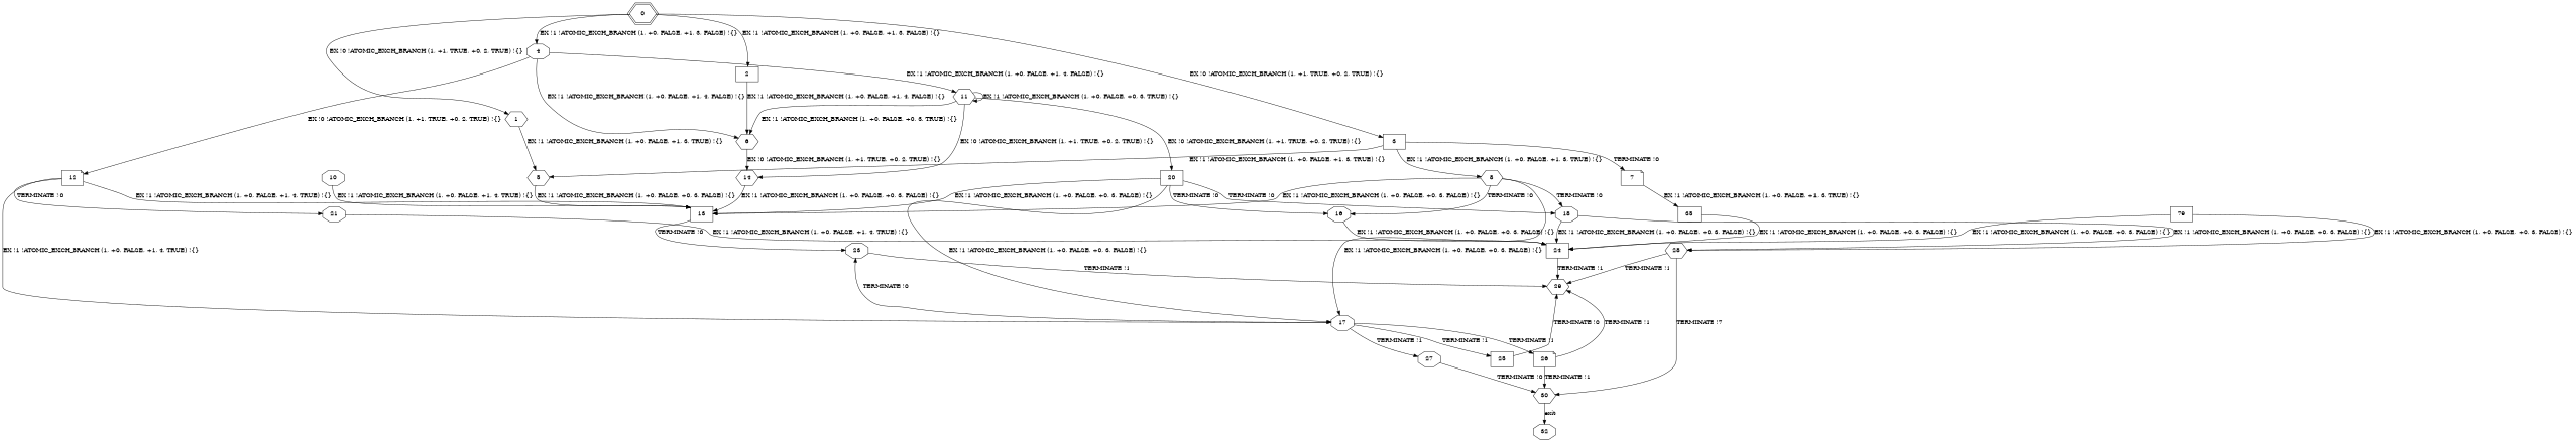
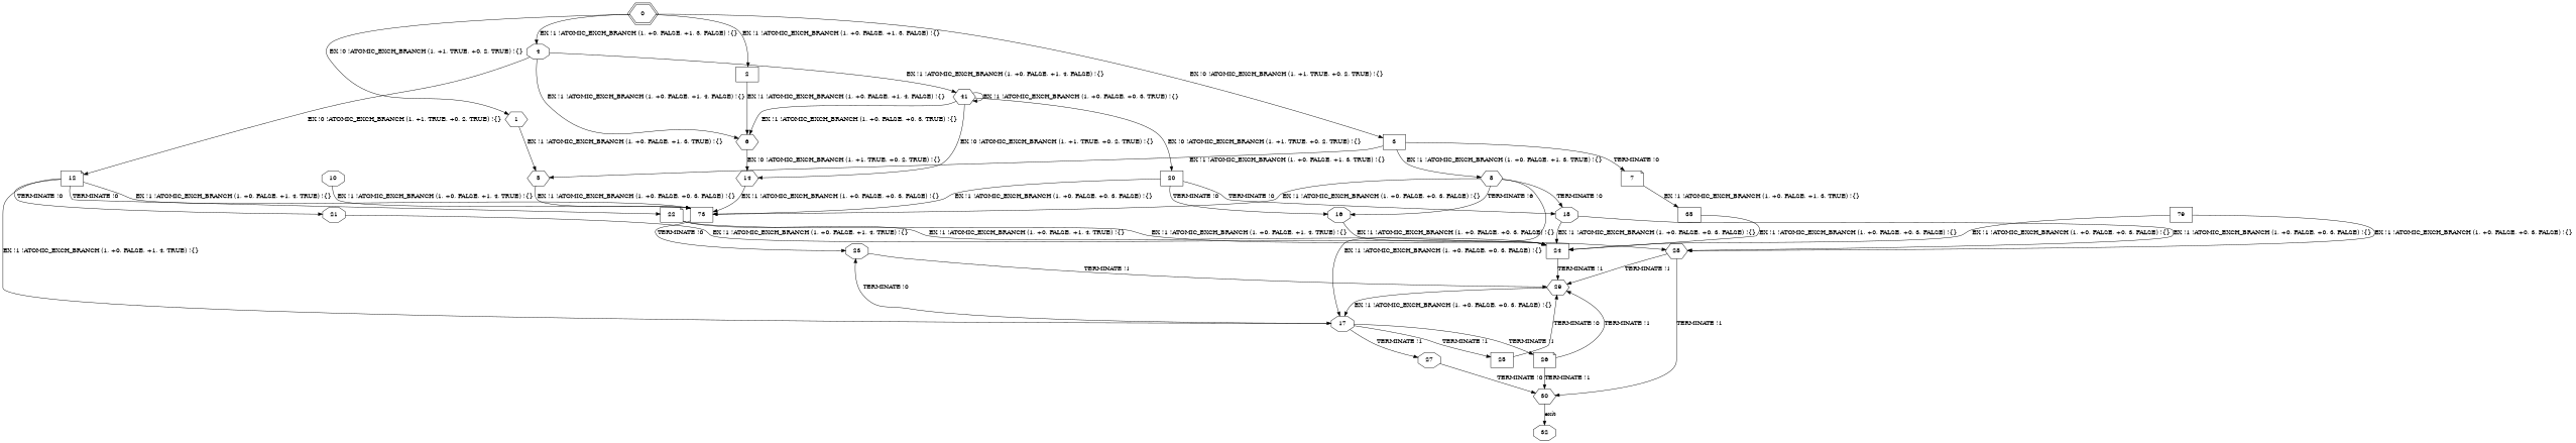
  digraph {
    node [shape=hexagon]
    0 [peripheries=2]
    1
    2 [shape=box]
    3 [shape=box]
    4 [shape=octagon]
    5
    6
    7 [shape=note]
    8
-   11
+   11 [label=41]
    12 [shape=note]
-   13 [shape=box]
+   13 [shape=box label=73]
    14
    n14 [label=35 shape=box]
    16 [shape=octagon]
    17 [shape=octagon]
    18 [shape=octagon]
    10 [shape=octagon]
    20 [shape=box]
    21 [shape=octagon]
+   22 [shape=note]
    23 [shape=octagon]
    24 [shape=box]
    25 [shape=box]
    26 [shape=note]
    27 [shape=octagon]
    28
    n28 [label=79 shape=box]
    29
    30
    32 [shape=octagon]
    0 -> 1 [label="EX !0 !ATOMIC_EXCH_BRANCH (1, +1, TRUE, +0, 2, TRUE) !{}"]
    0 -> 2 [label="EX !1 !ATOMIC_EXCH_BRANCH (1, +0, FALSE, +1, 3, FALSE) !{}"]
    0 -> 3 [label="EX !0 !ATOMIC_EXCH_BRANCH (1, +1, TRUE, +0, 2, TRUE) !{}"]
    0 -> 4 [label="EX !1 !ATOMIC_EXCH_BRANCH (1, +0, FALSE, +1, 3, FALSE) !{}"]
    1 -> 5 [label="EX !1 !ATOMIC_EXCH_BRANCH (1, +0, FALSE, +1, 3, TRUE) !{}"]
    2 -> 6 [label="EX !1 !ATOMIC_EXCH_BRANCH (1, +0, FALSE, +1, 4, FALSE) !{}"]
    3 -> 5 [label="EX !1 !ATOMIC_EXCH_BRANCH (1, +0, FALSE, +1, 3, TRUE) !{}"]
    3 -> 7 [label="TERMINATE !0"]
    3 -> 8 [label="EX !1 !ATOMIC_EXCH_BRANCH (1, +0, FALSE, +1, 3, TRUE) !{}"]
    4 -> 6 [label="EX !1 !ATOMIC_EXCH_BRANCH (1, +0, FALSE, +1, 4, FALSE) !{}"]
    4 -> 11 [label="EX !1 !ATOMIC_EXCH_BRANCH (1, +0, FALSE, +1, 4, FALSE) !{}"]
    4 -> 12 [label="EX !0 !ATOMIC_EXCH_BRANCH (1, +1, TRUE, +0, 2, TRUE) !{}"]
    5 -> 13 [label="EX !1 !ATOMIC_EXCH_BRANCH (1, +0, FALSE, +0, 3, FALSE) !{}"]
    6 -> 14 [label="EX !0 !ATOMIC_EXCH_BRANCH (1, +1, TRUE, +0, 2, TRUE) !{}"]
    7 -> n14 [label="EX !1 !ATOMIC_EXCH_BRANCH (1, +0, FALSE, +1, 3, TRUE) !{}"]
    8 -> 13 [label="EX !1 !ATOMIC_EXCH_BRANCH (1, +0, FALSE, +0, 3, FALSE) !{}"]
-   8 -> 16 [label="TERMINATE !0"]
+   8 -> 16 [label="TERMINATE !6"]
    8 -> 17 [label="EX !1 !ATOMIC_EXCH_BRANCH (1, +0, FALSE, +0, 3, FALSE) !{}"]
    8 -> 18 [label="TERMINATE !0"]
    11 -> 6 [label="EX !1 !ATOMIC_EXCH_BRANCH (1, +0, FALSE, +0, 3, TRUE) !{}"]
    11 -> 11 [label="EX !1 !ATOMIC_EXCH_BRANCH (1, +0, FALSE, +0, 3, TRUE) !{}"]
    11 -> 14 [label="EX !0 !ATOMIC_EXCH_BRANCH (1, +1, TRUE, +0, 2, TRUE) !{}"]
    11 -> 20 [label="EX !0 !ATOMIC_EXCH_BRANCH (1, +1, TRUE, +0, 2, TRUE) !{}"]
    12 -> 13 [label="EX !1 !ATOMIC_EXCH_BRANCH (1, +0, FALSE, +1, 4, TRUE) !{}"]
    12 -> 17 [label="EX !1 !ATOMIC_EXCH_BRANCH (1, +0, FALSE, +1, 4, TRUE) !{}"]
    12 -> 21 [label="TERMINATE !0"]
+   12 -> 22 [label="TERMINATE !0"]
    13 -> 23 [label="TERMINATE !0"]
    14 -> 13 [label="EX !1 !ATOMIC_EXCH_BRANCH (1, +0, FALSE, +0, 3, FALSE) !{}"]
    n14 -> 24 [label="EX !1 !ATOMIC_EXCH_BRANCH (1, +0, FALSE, +0, 3, FALSE) !{}"]
    16 -> 24 [label="EX !1 !ATOMIC_EXCH_BRANCH (1, +0, FALSE, +0, 3, FALSE) !{}"]
    17 -> 23 [label="TERMINATE !0"]
    17 -> 25 [label="TERMINATE !1"]
    17 -> 26 [label="TERMINATE !1"]
    17 -> 27 [label="TERMINATE !1"]
    18 -> 24 [label="EX !1 !ATOMIC_EXCH_BRANCH (1, +0, FALSE, +0, 3, FALSE) !{}"]
    18 -> 28 [label="EX !1 !ATOMIC_EXCH_BRANCH (1, +0, FALSE, +0, 3, FALSE) !{}"]
    10 -> 13 [label="EX !1 !ATOMIC_EXCH_BRANCH (1, +0, FALSE, +1, 4, TRUE) !{}"]
    20 -> 13 [label="EX !1 !ATOMIC_EXCH_BRANCH (1, +0, FALSE, +0, 3, FALSE) !{}"]
    20 -> 16 [label="TERMINATE !0"]
-   20 -> 17 [label="EX !1 !ATOMIC_EXCH_BRANCH (1, +0, FALSE, +0, 3, FALSE) !{}"]
+   29 -> 17 [label="EX !1 !ATOMIC_EXCH_BRANCH (1, +0, FALSE, +0, 3, FALSE) !{}"]
    20 -> 18 [label="TERMINATE !0"]
    21 -> 24 [label="EX !1 !ATOMIC_EXCH_BRANCH (1, +0, FALSE, +1, 4, TRUE) !{}"]
+   22 -> 24 [label="EX !1 !ATOMIC_EXCH_BRANCH (1, +0, FALSE, +1, 4, TRUE) !{}"]
+   22 -> 28 [label="EX !1 !ATOMIC_EXCH_BRANCH (1, +0, FALSE, +1, 4, TRUE) !{}"]
    23 -> 29 [label="TERMINATE !1"]
    24 -> 29 [label="TERMINATE !1"]
    25 -> 29 [label="TERMINATE !0"]
    26 -> 29 [label="TERMINATE !1"]
    26 -> 30 [label="TERMINATE !1"]
    27 -> 30 [label="TERMINATE !0"]
    28 -> 29 [label="TERMINATE !1"]
-   28 -> 30 [label="TERMINATE !7"]
+   28 -> 30 [label="TERMINATE !1"]
    n28 -> 24 [label="EX !1 !ATOMIC_EXCH_BRANCH (1, +0, FALSE, +0, 3, FALSE) !{}"]
    n28 -> 28 [label="EX !1 !ATOMIC_EXCH_BRANCH (1, +0, FALSE, +0, 3, FALSE) !{}"]
    30 -> 32 [label=exit]
  }
